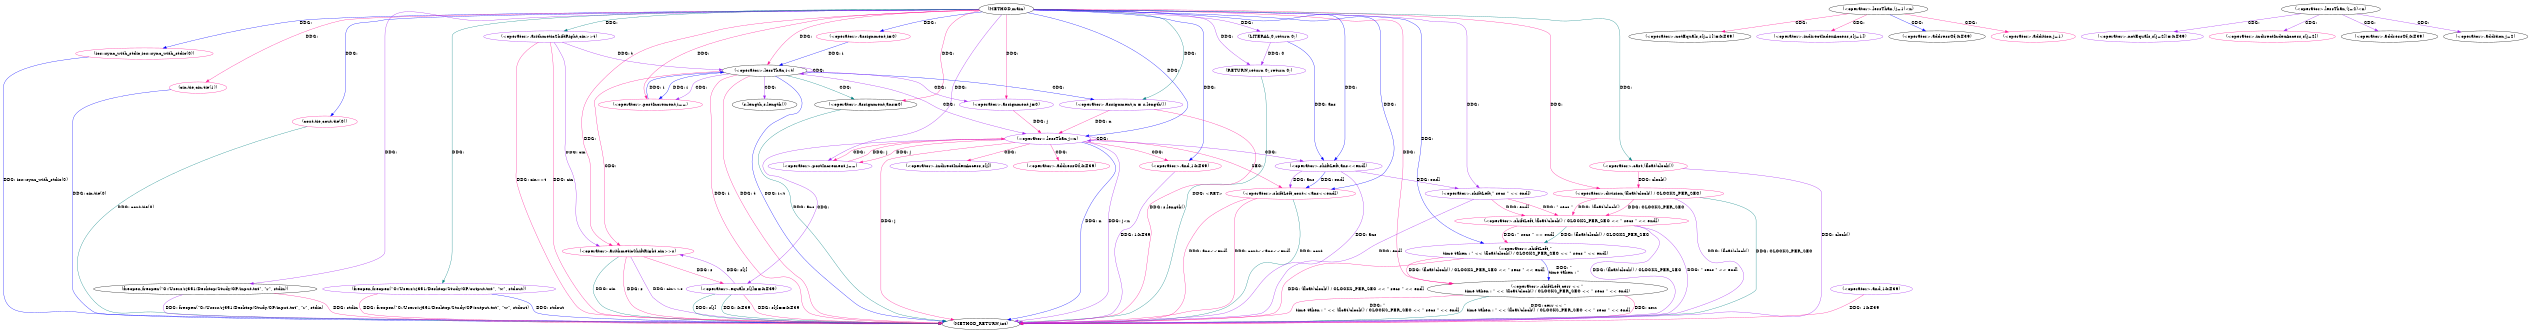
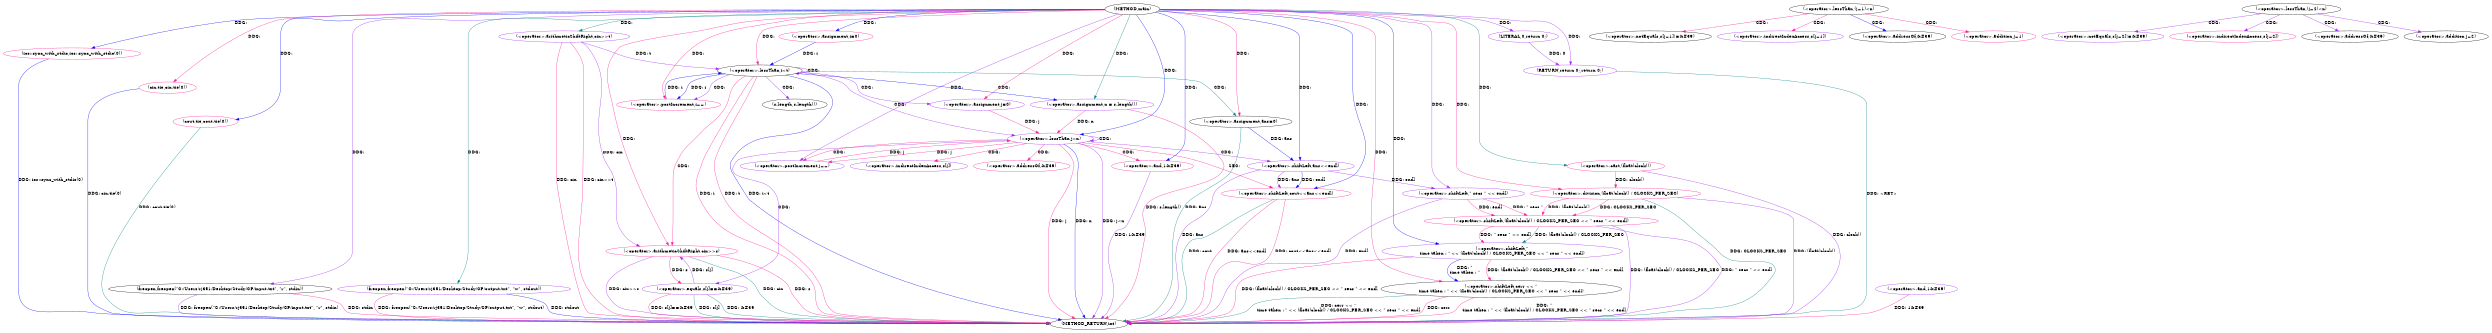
  digraph {
    node [color=purple]
    edge [color=deeppink]
    n1 [color=black label="(METHOD,main)"]
    n2 [color=deeppink label="(ios::sync_with_stdio,ios::sync_with_stdio(0))"]
-   n3 [color=deeppink label="(cin.tie,cin.tie(1))"]
+   n3 [color=deeppink label="(cin.tie,cin.tie(0))"]
    n4 [color=deeppink label="(cout.tie,cout.tie(0))"]
    n5 [color=black label="(freopen,freopen(\"C:/Users/rj351/Desktop/Study/CP/input.txt\", \"r\", stdin))"]
    n6 [label="(freopen,freopen(\"C:/Users/rj351/Desktop/Study/CP/output.txt\", \"w\", stdout))"]
    n7 [label="(<operator>.arithmeticShiftRight,cin>>t)"]
    n8 [color=black label="(<operator>.shiftLeft,cerr << \"\ntime taken : \" << (float)clock() / CLOCKS_PER_SEC << \" secs \" << endl)"]
    n9 [label="(RETURN,return 0;,return 0;)"]
    n10 [color=deeppink label="(<operator>.assignment,i=0)"]
    n11 [color=black label="(<operator>.lessThan,i<t)"]
    n12 [color=deeppink label="(<operator>.postIncrement,i++)"]
    n13 [label="(LITERAL,0,return 0;)"]
    n14 [color=deeppink label="(<operator>.arithmeticShiftRight,cin>>s)"]
    n15 [label="(<operator>.assignment,n = s.length())"]
    n16 [color=black label="(<operator>.assignment,ans=0)"]
    n17 [color=deeppink label="(<operator>.shiftLeft,cout<<ans<<endl)"]
    n18 [label="(<operator>.shiftLeft,\"\ntime taken : \" << (float)clock() / CLOCKS_PER_SEC << \" secs \" << endl)"]
    n19 [label="(<operator>.assignment,j=0)"]
    n20 [label="(<operator>.lessThan,j<n)"]
    n21 [label="(<operator>.postIncrement,j++)"]
    n22 [color=deeppink label="(<operator>.and,1&#39)"]
    n23 [label="(<operator>.shiftLeft,ans<<endl)"]
    n24 [color=deeppink label="(<operator>.division,(float)clock() / CLOCKS_PER_SEC)"]
    n25 [label="(<operator>.shiftLeft,\" secs \" << endl)"]
    n26 [color=deeppink label="(<operator>.cast,(float)clock())"]
    n27 [color=black label="(METHOD_RETURN,int)"]
    n28 [color=black label="(s.length,s.length())"]
    n29 [label="(<operator>.equals,s[j]==&#39)"]
    n30 [label="(<operator>.indirectIndexAccess,s[j])"]
    n31 [color=deeppink label="(<operator>.addressOf,&#39)"]
    n32 [color=deeppink label="(<operator>.shiftLeft,(float)clock() / CLOCKS_PER_SEC << \" secs \" << endl)"]
    n33 [label="(<operator>.and,1&#39)"]
    n34 [color=black label="(<operator>.lessThan,(j+1)<n)"]
    n35 [color=black label="(<operator>.notEquals,s[j+1]!=&#39)"]
    n36 [label="(<operator>.indirectIndexAccess,s[j+1])"]
    n37 [color=black label="(<operator>.addressOf,&#39)"]
    n38 [color=deeppink label="(<operator>.addition,j+1)"]
    n39 [color=black label="(<operator>.lessThan,(j+2)<n)"]
    n40 [label="(<operator>.notEquals,s[j+2]!=&#39)"]
    n41 [color=deeppink label="(<operator>.indirectIndexAccess,s[j+2])"]
    n42 [color=black label="(<operator>.addressOf,&#39)"]
    n43 [color=black label="(<operator>.addition,j+2)"]
    n1 -> n2 [color=blue label="DDG: "]
    n1 -> n3 [label="DDG: "]
    n1 -> n4 [color=blue label="DDG: "]
    n1 -> n5 [color=purple label="DDG: "]
    n1 -> n6 [color=teal label="DDG: "]
    n1 -> n7 [color=teal label="DDG: "]
    n1 -> n8 [label="DDG: "]
    n1 -> n9 [color=purple label="DDG: "]
    n1 -> n10 [color=blue label="DDG: "]
    n1 -> n11 [label="DDG: "]
    n1 -> n12 [label="DDG: "]
    n1 -> n13 [color=purple label="DDG: "]
    n1 -> n14 [label="DDG: "]
    n1 -> n15 [color=teal label="DDG: "]
    n1 -> n16 [label="DDG: "]
    n1 -> n17 [color=blue label="DDG: "]
    n1 -> n18 [color=blue label="DDG: "]
    n1 -> n19 [label="DDG: "]
    n1 -> n20 [color=blue label="DDG: "]
    n1 -> n21 [color=purple label="DDG: "]
    n1 -> n22 [color=blue label="DDG: "]
    n1 -> n23 [color=blue label="DDG: "]
    n1 -> n24 [label="DDG: "]
    n1 -> n25 [color=purple label="DDG: "]
    n1 -> n26 [color=teal label="DDG: "]
    n2 -> n27 [color=blue label="DDG: ios::sync_with_stdio(0)"]
    n3 -> n27 [color=blue label="DDG: cin.tie(0)"]
    n4 -> n27 [color=teal label="DDG: cout.tie(0)"]
    n5 -> n27 [color=purple label="DDG: freopen(\"C:/Users/rj351/Desktop/Study/CP/input.txt\", \"r\", stdin)"]
    n5 -> n27 [label="DDG: stdin"]
    n6 -> n27 [label="DDG: freopen(\"C:/Users/rj351/Desktop/Study/CP/output.txt\", \"w\", stdout)"]
    n6 -> n27 [color=blue label="DDG: stdout"]
    n7 -> n11 [color=purple label="DDG: t"]
    n7 -> n14 [color=purple label="DDG: cin"]
    n7 -> n27 [label="DDG: cin"]
    n7 -> n27 [label="DDG: cin>>t"]
    n8 -> n27 [label="DDG: \"\ntime taken : \" << (float)clock() / CLOCKS_PER_SEC << \" secs \" << endl"]
    n8 -> n27 [color=teal label="DDG: cerr << \"\ntime taken : \" << (float)clock() / CLOCKS_PER_SEC << \" secs \" << endl"]
    n8 -> n27 [label="DDG: cerr"]
    n9 -> n27 [color=teal label="DDG: <RET>"]
    n10 -> n11 [color=blue label="DDG: i"]
    n11 -> n11 [color=purple label="CDG: "]
    n11 -> n12 [color=blue label="DDG: i"]
    n11 -> n12 [color=purple label="CDG: "]
    n11 -> n14 [label="CDG: "]
    n11 -> n15 [color=blue label="CDG: "]
    n11 -> n16 [color=teal label="CDG: "]
    n11 -> n19 [color=purple label="CDG: "]
    n11 -> n20 [color=purple label="CDG: "]
    n11 -> n27 [label="DDG: i"]
    n11 -> n27 [label="DDG: t"]
    n11 -> n27 [color=blue label="DDG: i<t"]
    n11 -> n28 [color=purple label="CDG: "]
    n12 -> n11 [color=blue label="DDG: i"]
    n13 -> n9 [color=purple label="DDG: 0"]
    n14 -> n27 [color=teal label="DDG: cin"]
    n14 -> n27 [label="DDG: s"]
    n14 -> n27 [color=purple label="DDG: cin>>s"]
    n14 -> n29 [label="DDG: s"]
    n15 -> n20 [label="DDG: n"]
    n15 -> n27 [label="DDG: s.length()"]
-   n13 -> n23 [color=blue label="DDG: ans"]
+   n16 -> n23 [color=blue label="DDG: ans"]
    n16 -> n27 [color=teal label="DDG: ans"]
    n17 -> n27 [label="DDG: ans<<endl"]
    n17 -> n27 [label="DDG: cout<<ans<<endl"]
    n17 -> n27 [color=teal label="DDG: cout"]
    n18 -> n8 [color=blue label="DDG: \"\ntime taken : \""]
    n18 -> n8 [label="DDG: (float)clock() / CLOCKS_PER_SEC << \" secs \" << endl"]
    n18 -> n27 [label="DDG: (float)clock() / CLOCKS_PER_SEC << \" secs \" << endl"]
    n19 -> n20 [label="DDG: j"]
    n20 -> n17 [label="SEC: "]
    n20 -> n20 [color=purple label="CDG: "]
    n20 -> n21 [label="DDG: j"]
    n20 -> n21 [label="CDG: "]
    n20 -> n22 [label="CDG: "]
    n20 -> n23 [color=purple label="CDG: "]
    n20 -> n27 [label="DDG: j"]
    n20 -> n27 [color=blue label="DDG: n"]
    n20 -> n27 [color=purple label="DDG: j<n"]
    n20 -> n29 [color=purple label="CDG: "]
    n20 -> n30 [label="CDG: "]
    n20 -> n31 [label="CDG: "]
    n21 -> n20 [label="DDG: j"]
    n22 -> n27 [color=purple label="DDG: 1&#39"]
    n23 -> n17 [color=blue label="DDG: endl"]
    n23 -> n17 [color=purple label="DDG: ans"]
    n23 -> n25 [color=purple label="DDG: endl"]
    n23 -> n27 [color=purple label="DDG: ans"]
    n24 -> n27 [color=purple label="DDG: (float)clock()"]
    n24 -> n27 [color=teal label="DDG: CLOCKS_PER_SEC"]
    n24 -> n32 [label="DDG: CLOCKS_PER_SEC"]
    n24 -> n32 [label="DDG: (float)clock()"]
    n25 -> n27 [color=purple label="DDG: endl"]
    n25 -> n32 [label="DDG: endl"]
    n25 -> n32 [label="DDG: \" secs \""]
    n26 -> n24 [label="DDG: clock()"]
    n26 -> n27 [color=purple label="DDG: clock()"]
    n29 -> n14 [color=purple label="DDG: s[j]"]
    n29 -> n27 [color=teal label="DDG: s[j]"]
    n29 -> n27 [color=teal label="DDG: &#39"]
    n29 -> n27 [label="DDG: s[j]==&#39"]
    n32 -> n18 [label="DDG: \" secs \" << endl"]
    n32 -> n18 [color=teal label="DDG: (float)clock() / CLOCKS_PER_SEC"]
    n32 -> n27 [color=purple label="DDG: (float)clock() / CLOCKS_PER_SEC"]
    n32 -> n27 [color=purple label="DDG: \" secs \" << endl"]
    n33 -> n27 [label="DDG: 1&#39"]
    n34 -> n35 [label="CDG: "]
    n34 -> n36 [label="CDG: "]
    n34 -> n37 [color=blue label="CDG: "]
    n34 -> n38 [label="CDG: "]
    n39 -> n40 [color=purple label="CDG: "]
    n39 -> n41 [color=purple label="CDG: "]
    n39 -> n42 [color=purple label="CDG: "]
    n39 -> n43 [color=purple label="CDG: "]
  }
